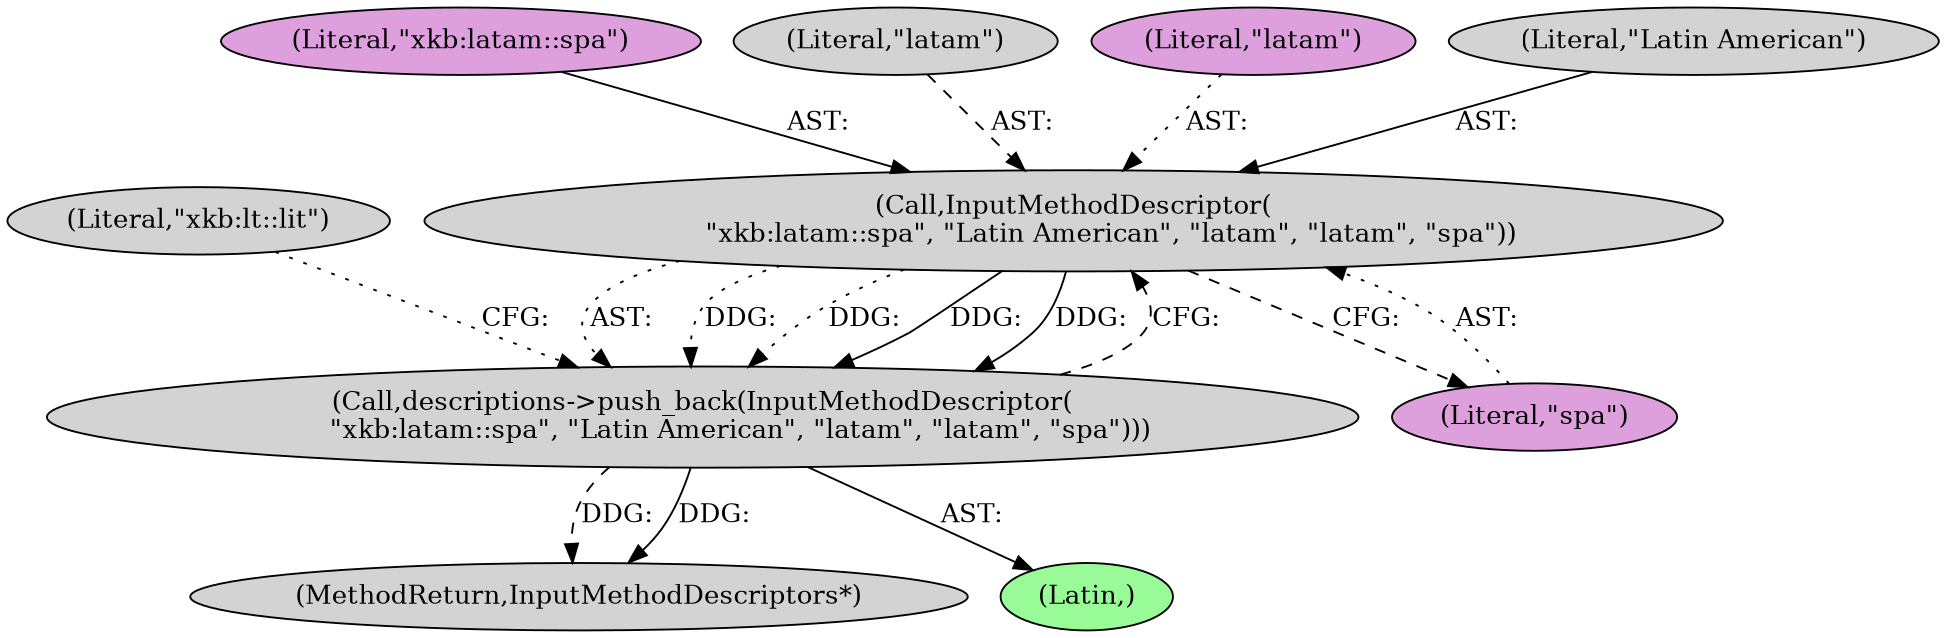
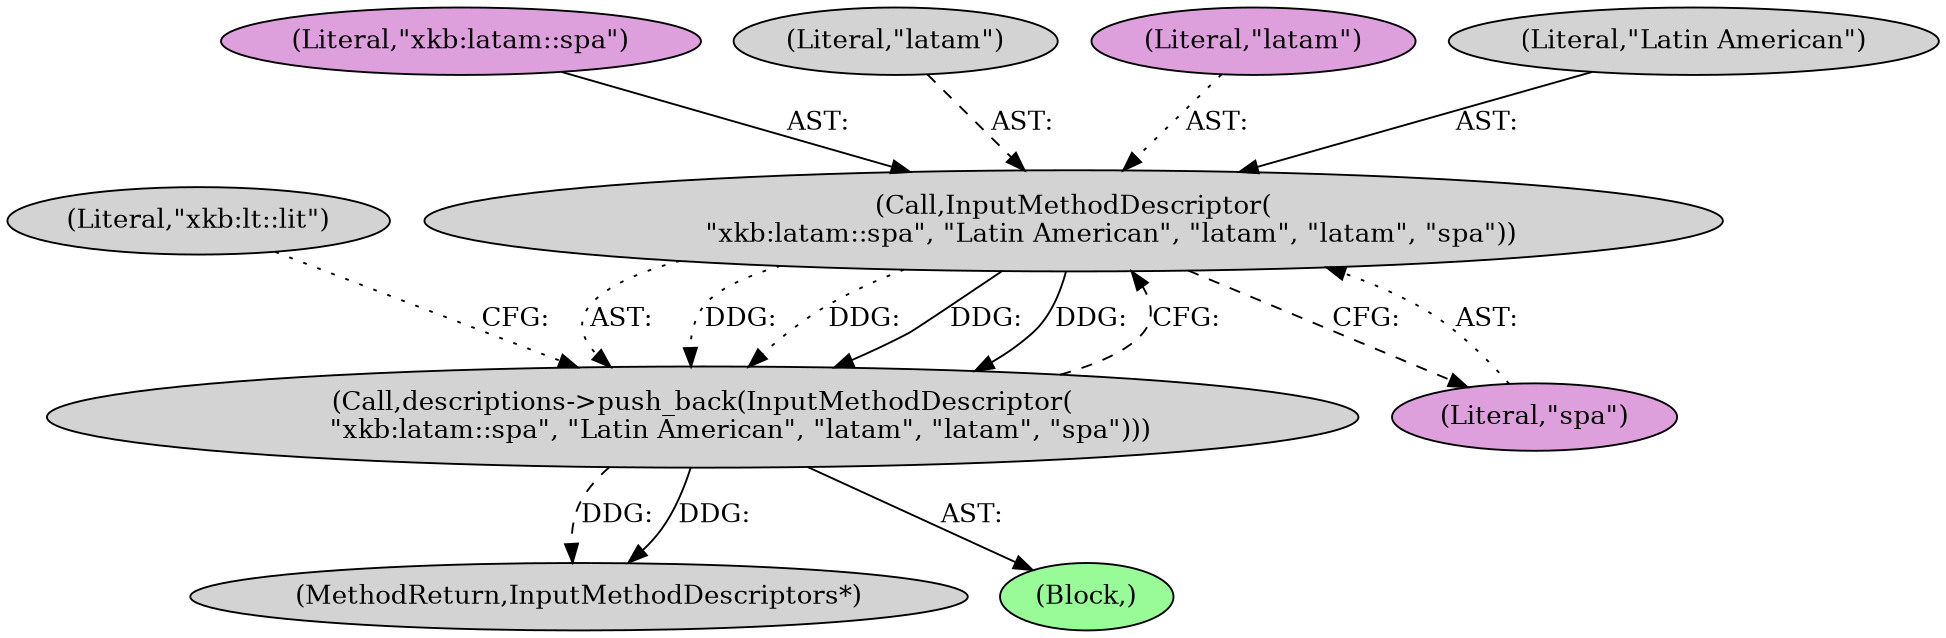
  digraph {
    node [style=filled fillcolor=lightgrey]
    edge [style=dotted]
    n1 [label="(Call,InputMethodDescriptor(\n         \"xkb:latam::spa\", \"Latin American\", \"latam\", \"latam\", \"spa\"))"]
    n2 [label="(Call,descriptions->push_back(InputMethodDescriptor(\n         \"xkb:latam::spa\", \"Latin American\", \"latam\", \"latam\", \"spa\")))"]
    n3 [label="(Literal,\"spa\")" fillcolor=plum]
    n4 [label="(MethodReturn,InputMethodDescriptors*)"]
-   n5 [label="(Latin,)" fillcolor=palegreen]
+   n5 [label="(Block,)" fillcolor=palegreen]
    n6 [label="(Literal,\"xkb:latam::spa\")" fillcolor=plum]
    n7 [label="(Literal,\"latam\")"]
    n8 [label="(Literal,\"latam\")" fillcolor=plum]
    n9 [label="(Literal,\"Latin American\")"]
    n10 [label="(Literal,\"xkb:lt::lit\")"]
    n1 -> n2 [label="AST: "]
    n1 -> n2 [label="DDG: "]
    n1 -> n2 [label="DDG: "]
    n1 -> n2 [label="DDG: " style=solid]
    n1 -> n2 [label="DDG: " style=solid]
    n1 -> n3 [label="CFG: " style=dashed]
    n2 -> n1 [label="CFG: " style=dashed]
    n2 -> n4 [label="DDG: " style=dashed]
    n2 -> n4 [label="DDG: " style=solid]
    n2 -> n5 [label="AST: " style=solid]
    n3 -> n1 [label="AST: "]
    n6 -> n1 [label="AST: " style=solid]
    n7 -> n1 [label="AST: " style=dashed]
    n8 -> n1 [label="AST: "]
    n9 -> n1 [label="AST: " style=solid]
    n10 -> n2 [label="CFG: "]
  }
